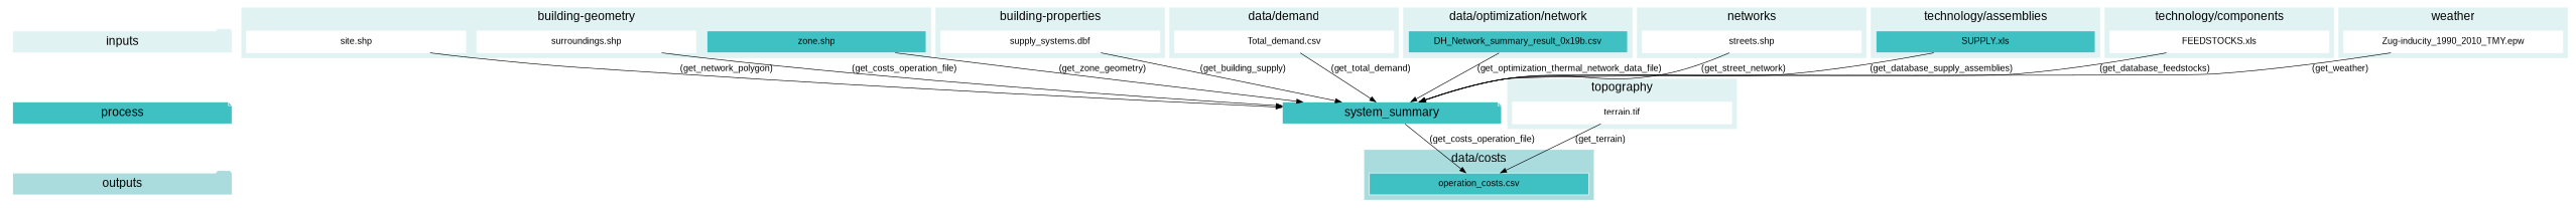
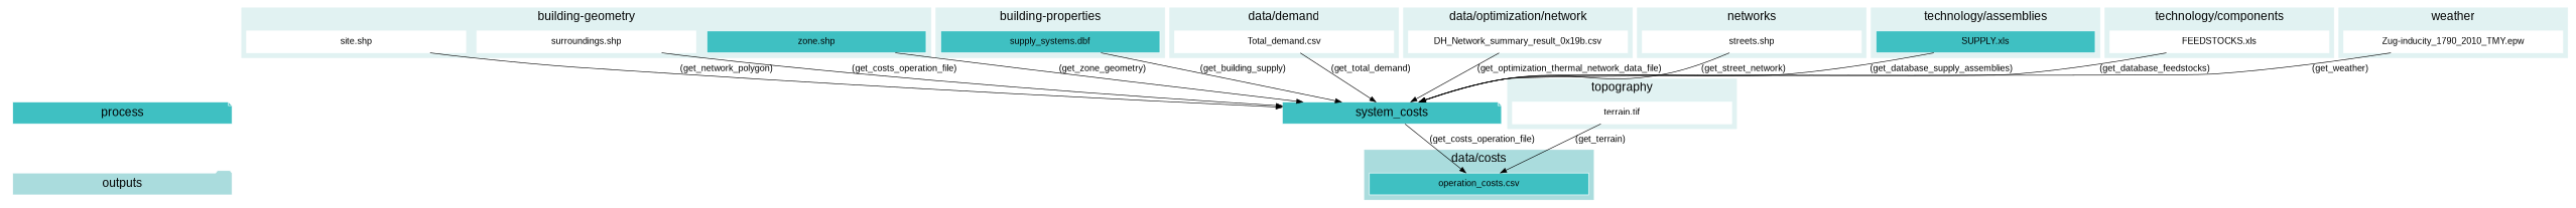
  digraph {
    fontname=arial
    newrank=true
    rankdir=TB
    node [color=white fixedsize=true fontname=arial fontsize=15 shape=box style=filled]
    edge [fontname=arial fontsize=15]
    process [fillcolor="#3FC0C2" fontsize=20 shape=note width=5]
    outputs [fillcolor="#aadcdd" fontsize=20 shape=folder width=5]
-   inputs [fillcolor="#E1F2F2" fontsize=20 shape=folder width=5]
    "site.shp" [width=5]
    "surroundings.shp" [width=5]
    "zone.shp" [fillcolor="#3FC0C2" width=5]
-   "supply_systems.dbf" [width=5]
+   "supply_systems.dbf" [width=5 fillcolor="#3FC0C2"]
    "operation_costs.csv" [fillcolor="#3FC0C2" width=5]
    "Total_demand.csv" [width=5]
-   "DH_Network_summary_result_0x19b.csv" [width=5 fillcolor="#3FC0C2"]
+   "DH_Network_summary_result_0x19b.csv" [width=5]
    "streets.shp" [width=5]
    "SUPPLY.xls" [fillcolor="#3FC0C2" width=5]
    "FEEDSTOCKS.xls" [width=5]
    "terrain.tif" [width=5]
-   "Zug-inducity_1990_2010_TMY.epw" [width=5]
-   system_costs [fillcolor="#3FC0C2" fontsize=20 shape=note width=5 label=system_summary]
+   "Zug-inducity_1990_2010_TMY.epw" [width=5 label="Zug-inducity_1790_2010_TMY.epw"]
+   system_costs [fillcolor="#3FC0C2" fontsize=20 shape=note width=5]
    subgraph cluster_1 {
      fontsize=25
      style=invis
      process
      outputs
-     inputs
    }
    subgraph cluster_2 {
      color="#E1F2F2"
      fontsize=20
      label="building-geometry"
      rank=same
      style=filled
      "site.shp"
      "surroundings.shp"
      "zone.shp"
    }
    subgraph cluster_3 {
      color="#E1F2F2"
      fontsize=20
      label="building-properties"
      rank=same
      style=filled
      "supply_systems.dbf"
    }
    subgraph cluster_4 {
      color="#aadcdd"
      fontsize=20
      label="data/costs"
      rank=same
      style=filled
      "operation_costs.csv"
    }
    subgraph cluster_5 {
      color="#E1F2F2"
      fontsize=20
      label="data/demand"
      rank=same
      style=filled
      "Total_demand.csv"
    }
    subgraph cluster_6 {
      color="#E1F2F2"
      fontsize=20
      label="data/optimization/network"
      rank=same
      style=filled
      "DH_Network_summary_result_0x19b.csv"
    }
    subgraph cluster_7 {
      color="#E1F2F2"
      fontsize=20
      label=networks
      rank=same
      style=filled
      "streets.shp"
    }
    subgraph cluster_8 {
      color="#E1F2F2"
      fontsize=20
      label="technology/assemblies"
      rank=same
      style=filled
      "SUPPLY.xls"
    }
    subgraph cluster_9 {
      color="#E1F2F2"
      fontsize=20
      label="technology/components"
      rank=same
      style=filled
      "FEEDSTOCKS.xls"
    }
    subgraph cluster_10 {
      color="#E1F2F2"
      fontsize=20
      label=topography
      rank=same
      style=filled
      "terrain.tif"
    }
    subgraph cluster_11 {
      color="#E1F2F2"
      fontsize=20
      label=weather
      rank=same
      style=filled
      "Zug-inducity_1990_2010_TMY.epw"
    }
    process -> outputs [style=invis]
-   inputs -> process [style=invis]
    "site.shp" -> system_costs [label="(get_network_polygon)"]
    "surroundings.shp" -> system_costs [label="(get_costs_operation_file)"]
    "zone.shp" -> system_costs [label="(get_zone_geometry)"]
    "supply_systems.dbf" -> system_costs [label="(get_building_supply)"]
    "Total_demand.csv" -> system_costs [label="(get_total_demand)"]
    "DH_Network_summary_result_0x19b.csv" -> system_costs [label="(get_optimization_thermal_network_data_file)"]
    "streets.shp" -> system_costs [label="(get_street_network)"]
    "SUPPLY.xls" -> system_costs [label="(get_database_supply_assemblies)"]
    "FEEDSTOCKS.xls" -> system_costs [label="(get_database_feedstocks)"]
    "terrain.tif" -> "operation_costs.csv" [label="(get_terrain)"]
    "Zug-inducity_1990_2010_TMY.epw" -> system_costs [label="(get_weather)"]
    system_costs -> "operation_costs.csv" [label="(get_costs_operation_file)"]
  }
